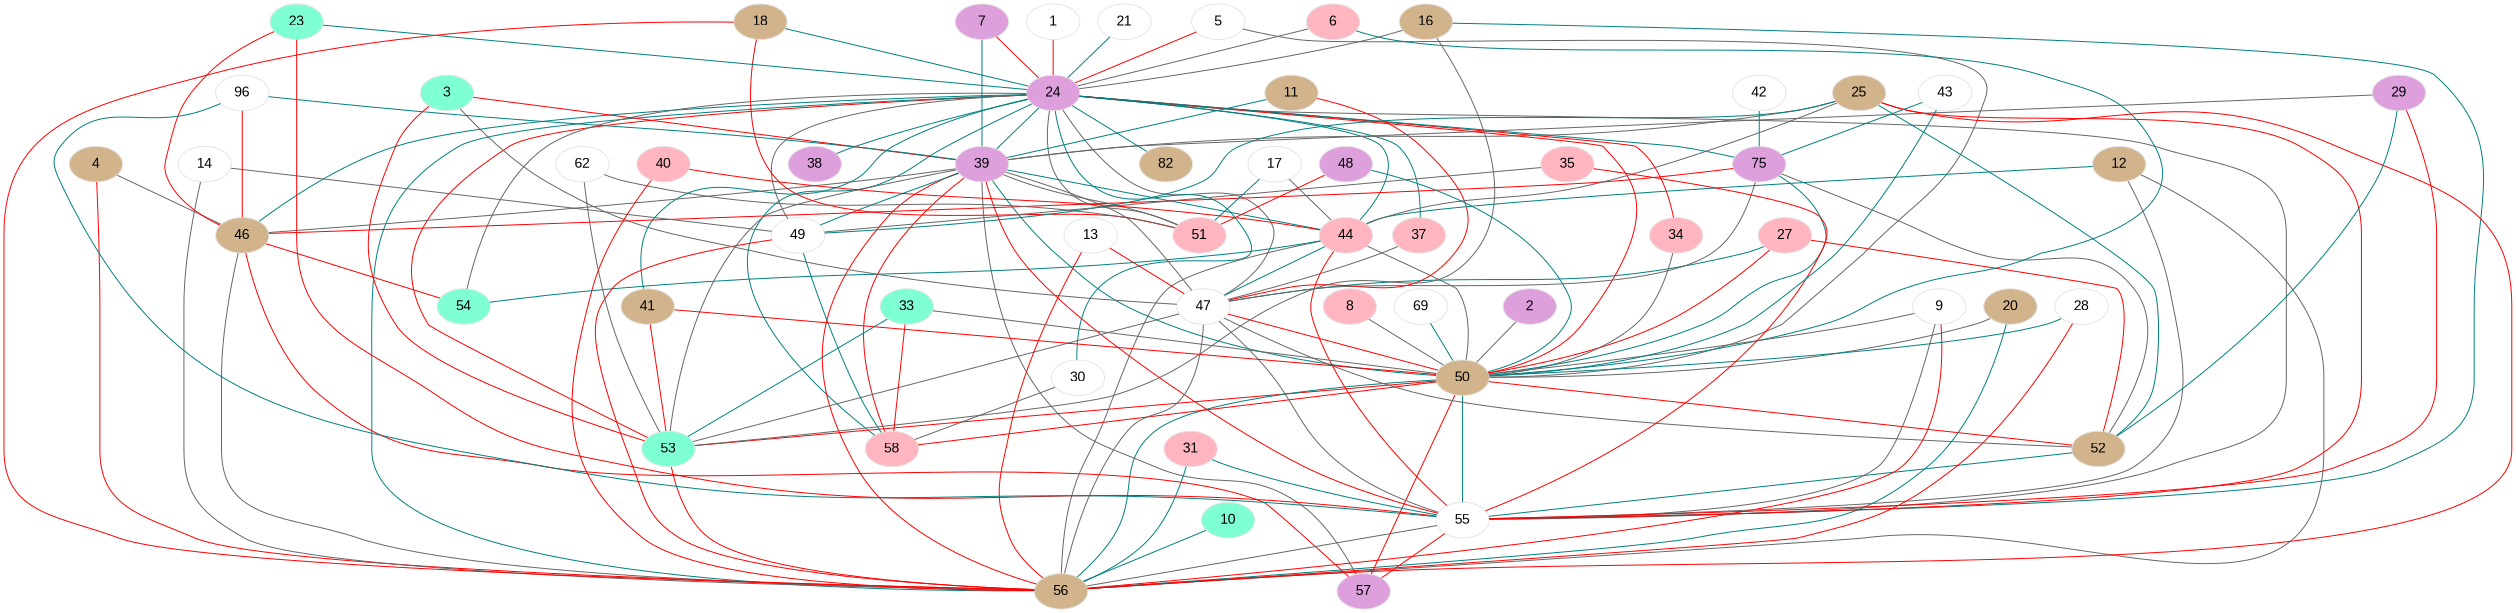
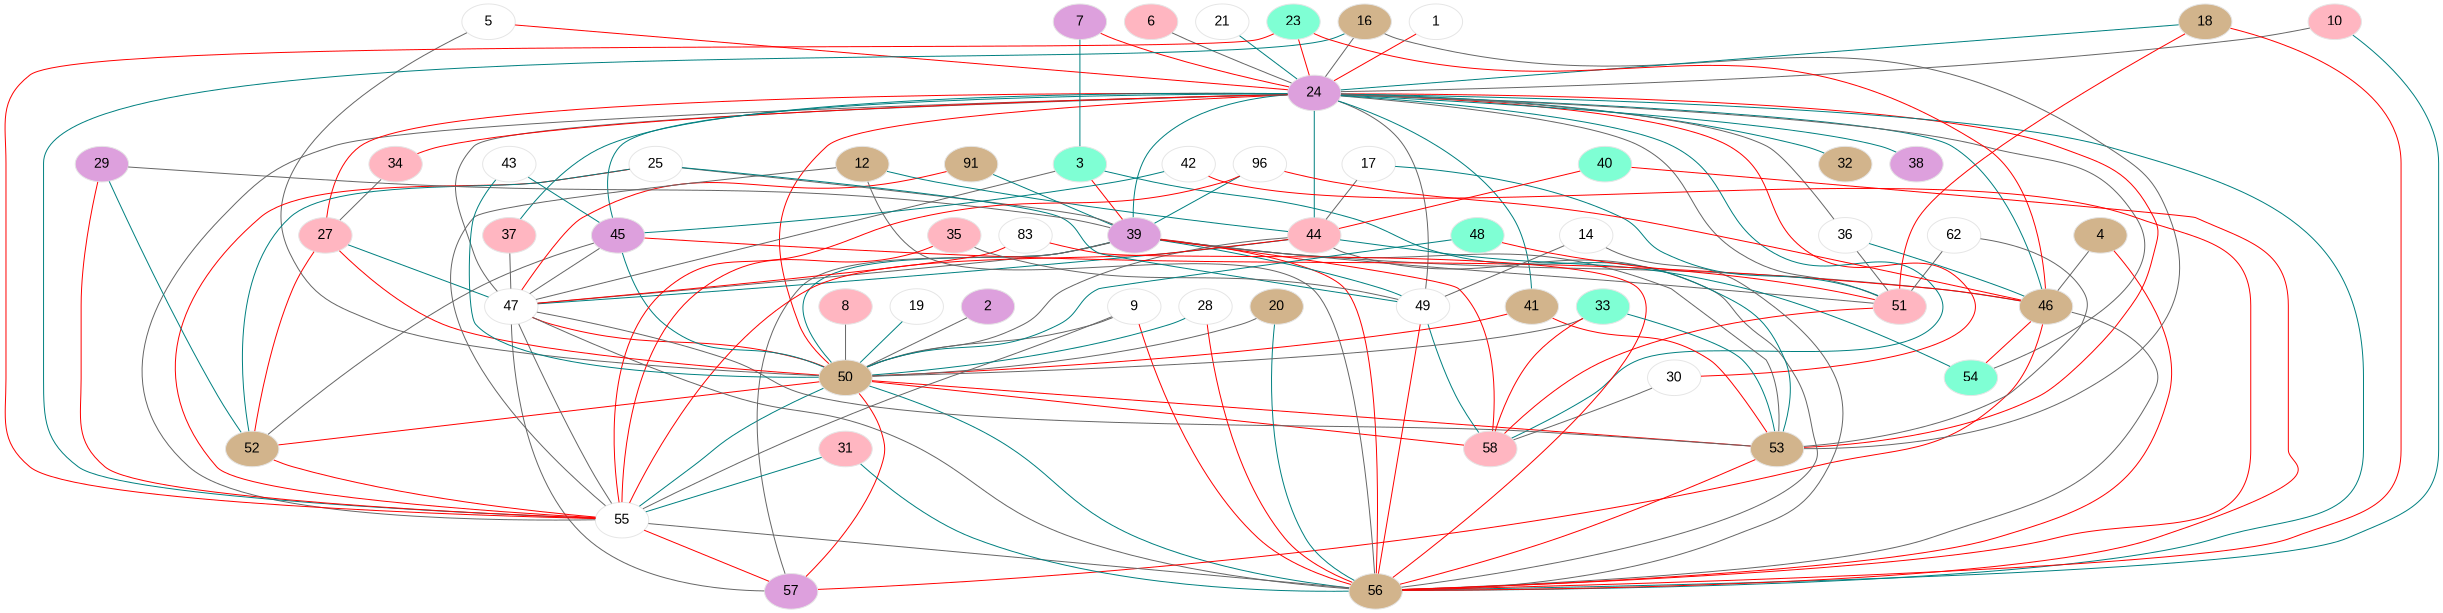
  graph {
    fontname="Liberation Sans"
    node [color=gray90 fillcolor=white fontname="Liberation Sans" style=filled]
    edge [color=red fontname="Liberation Sans" weight=1.0]
    24 [fillcolor=plum]
    1
    50 [fillcolor=tan]
    39 [fillcolor=plum]
    47
-   53 [fillcolor=aquamarine]
+   53 [fillcolor=tan]
    46 [fillcolor=tan]
    56 [fillcolor=tan]
    55
    44 [fillcolor=lightpink]
    49
    51 [fillcolor=lightpink]
    27 [fillcolor=lightpink]
    30
-   32 [fillcolor=tan label=82]
+   32 [fillcolor=tan]
    34 [fillcolor=lightpink]
+   36
    37 [fillcolor=lightpink]
    38 [fillcolor=plum]
    41 [fillcolor=tan]
-   45 [fillcolor=plum label=75]
+   45 [fillcolor=plum]
    54 [fillcolor=aquamarine]
    58 [fillcolor=lightpink]
    2 [fillcolor=plum]
    52 [fillcolor=tan]
    57 [fillcolor=plum]
    3 [fillcolor=aquamarine]
    4 [fillcolor=tan]
    5
    6 [fillcolor=lightpink]
    7 [fillcolor=plum]
    8 [fillcolor=lightpink]
    9
-   10 [fillcolor=aquamarine]
-   11 [fillcolor=tan]
+   10 [fillcolor=lightpink]
+   11 [fillcolor=tan label=91]
    12 [fillcolor=tan]
-   13
+   13 [label=83]
    14
    16 [fillcolor=tan]
    17
    18 [fillcolor=tan]
-   19 [label=69]
+   19
    20 [fillcolor=tan]
    21
    n45 [label=62]
    23 [fillcolor=aquamarine]
-   25 [fillcolor=tan]
+   25
    n48 [label=96]
    28
    29 [fillcolor=plum]
    31 [fillcolor=lightpink]
    33 [fillcolor=aquamarine]
    35 [fillcolor=lightpink]
-   40 [fillcolor=lightpink]
+   40 [fillcolor=aquamarine]
    42
    43
-   48 [fillcolor=plum]
+   48 [fillcolor=aquamarine]
    24 -- 50 [weight=4.0]
    24 -- 39 [color=teal weight=4.0]
    24 -- 47 [color=gray40 weight=3.0]
    24 -- 53
    24 -- 46 [color=teal weight=3.0]
    24 -- 56 [color=teal weight=2.0]
    24 -- 55 [color=gray40 weight=2.0]
    24 -- 44 [color=teal weight=2.0]
    24 -- 49 [color=gray40 weight=2.0]
    24 -- 51 [color=gray40]
-   24 -- 30 [color=teal]
+   24 -- 27
+   24 -- 30
    24 -- 32 [color=teal]
    24 -- 34
+   24 -- 36 [color=gray40]
    24 -- 37 [color=teal]
    24 -- 38 [color=teal]
    24 -- 41 [color=teal]
    24 -- 45 [color=teal]
    24 -- 54 [color=gray40 weight=2.0]
    24 -- 58 [color=teal]
    1 -- 24 [weight=2.0]
    50 -- 53
    50 -- 56 [color=teal weight=3.0]
    50 -- 55 [color=teal weight=3.0]
    50 -- 58
    50 -- 52
    50 -- 57
    39 -- 50 [color=teal weight=5.0]
    39 -- 47 [color=gray40 weight=2.0]
    39 -- 53 [color=gray40]
    39 -- 46 [color=gray40]
    39 -- 56 [weight=2.0]
-   39 -- 55 [weight=2.0]
-   39 -- 44 [color=teal weight=2.0]
    39 -- 49 [color=teal]
    39 -- 51 [color=gray40 weight=2.0]
    39 -- 58
    39 -- 57 [color=gray40 weight=2.0]
    47 -- 50 [weight=2.0]
    47 -- 53 [color=gray40]
    47 -- 56 [color=gray40]
    47 -- 55 [color=gray40]
-   47 -- 52 [color=gray40]
+   47 -- 57 [color=gray40]
    53 -- 56
    46 -- 56 [color=gray40]
    46 -- 54 [weight=2.0]
    46 -- 57
    55 -- 56 [color=gray40]
    55 -- 57 [weight=2.0]
    44 -- 50 [color=gray40 weight=2.0]
    44 -- 47 [color=teal]
    44 -- 56 [color=gray40 weight=2.0]
    44 -- 55
    44 -- 54 [color=teal]
    49 -- 56
    49 -- 58 [color=teal]
+   51 -- 58
    27 -- 50
    27 -- 47 [color=teal]
    27 -- 52
    30 -- 58 [color=gray40]
-   34 -- 50 [color=gray40]
+   34 -- 27 [color=gray40]
+   36 -- 46 [color=teal]
+   36 -- 51 [color=gray40]
    37 -- 47 [color=gray40]
    41 -- 50
    41 -- 53
    45 -- 50 [color=teal]
    45 -- 47 [color=gray40]
    45 -- 46
    45 -- 52 [color=gray40]
    2 -- 50 [color=gray40 weight=2.0]
-   52 -- 55 [color=teal]
+   52 -- 55
    3 -- 39
    3 -- 47 [color=gray40]
-   3 -- 53
+   3 -- 53 [color=teal]
    4 -- 46 [color=gray40]
    4 -- 56
    5 -- 24
    5 -- 50 [color=gray40]
    6 -- 24 [color=gray40]
-   6 -- 50 [color=teal]
    7 -- 24
-   7 -- 39 [color=teal]
+   7 -- 3 [color=teal]
    8 -- 50 [color=gray40]
    9 -- 50 [color=gray40]
    9 -- 56 [weight=2.0]
    9 -- 55 [color=gray40]
+   10 -- 24 [color=gray40]
    10 -- 56 [color=teal]
    11 -- 39 [color=teal]
    11 -- 47
    12 -- 56 [color=gray40 weight=2.0]
    12 -- 55 [color=gray40]
    12 -- 44 [color=teal]
    13 -- 47
    13 -- 56
    14 -- 56 [color=gray40]
    14 -- 49 [color=gray40]
    16 -- 24 [color=gray40 weight=2.0]
    16 -- 53 [color=gray40]
    16 -- 55 [color=teal]
    17 -- 44 [color=gray40]
    17 -- 51 [color=teal]
    18 -- 24 [color=teal]
    18 -- 56
    18 -- 51
    19 -- 50 [color=teal weight=2.0]
    20 -- 50 [color=gray40]
    20 -- 56 [color=teal]
    21 -- 24 [color=teal]
    n45 -- 53 [color=gray40]
    n45 -- 51 [color=gray40]
-   23 -- 24 [color=teal]
+   23 -- 24
    23 -- 46
    23 -- 55
    25 -- 39 [color=gray40]
    25 -- 55
-   25 -- 44 [color=gray40]
    25 -- 49 [color=teal]
    25 -- 52 [color=teal]
    n48 -- 39 [color=teal]
    n48 -- 46
-   n48 -- 55 [color=teal]
+   n48 -- 55
    28 -- 50 [color=teal]
    28 -- 56
    29 -- 39 [color=gray40]
    29 -- 55
    29 -- 52 [color=teal]
    31 -- 56 [color=teal]
    31 -- 55 [color=teal]
    33 -- 50 [color=gray40]
    33 -- 53 [color=teal]
    33 -- 58
    35 -- 55
    35 -- 49 [color=gray40]
    40 -- 56
    40 -- 44
-   25 -- 56
+   42 -- 56
    42 -- 45 [color=teal]
    43 -- 50 [color=teal]
    43 -- 45 [color=teal]
    48 -- 50 [color=teal]
    48 -- 51
  }
